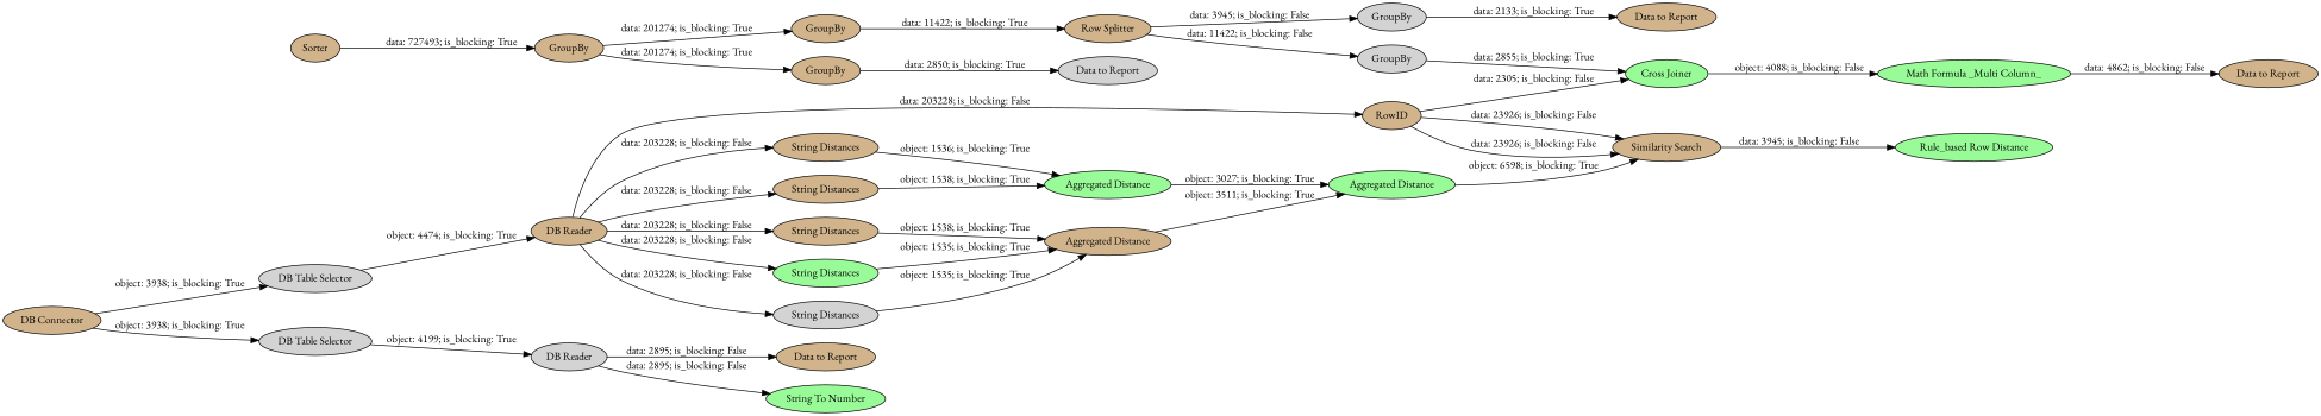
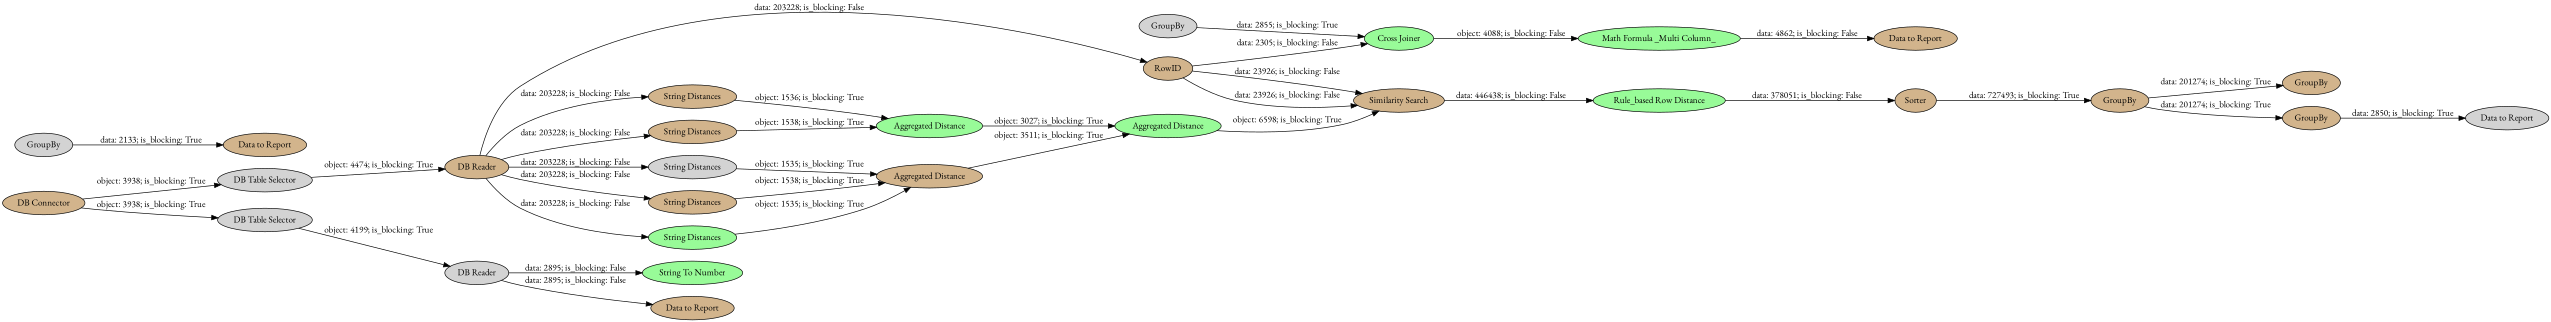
  digraph {
    fontname="EB Garamond"
    rankdir=LR
    node [fillcolor=tan fontname="EB Garamond" style=filled]
    edge [fontname="EB Garamond"]
    n1 [label=GroupBy]
-   n2 [label="Row Splitter"]
    n3 [fillcolor=lightgrey label=GroupBy]
    n4 [fillcolor=lightgrey label=GroupBy]
    n5 [label=GroupBy]
    n6 [label=GroupBy]
    n7 [fillcolor=lightgrey label="Data to Report"]
    n8 [fillcolor=palegreen label="Cross Joiner"]
    n9 [label="Data to Report"]
    n10 [fillcolor=palegreen label="Rule_based Row Distance"]
    n11 [label=Sorter]
    n12 [fillcolor=palegreen label="String To Number"]
    n13 [fillcolor=palegreen label="Math Formula _Multi Column_"]
    n14 [fillcolor=palegreen label="String Distances"]
    n15 [label="Aggregated Distance"]
    n16 [fillcolor=palegreen label="Aggregated Distance"]
    n17 [label="Data to Report"]
    n18 [label=RowID]
    n19 [label="Similarity Search"]
    n20 [label="String Distances"]
    n21 [fillcolor=lightgrey label="String Distances"]
    n22 [fillcolor=palegreen label="Aggregated Distance"]
    n23 [label="String Distances"]
    n24 [label="String Distances"]
    n25 [label="Data to Report"]
    n26 [fillcolor=lightgrey label="DB Table Selector"]
    n27 [label="DB Reader"]
    n28 [fillcolor=lightgrey label="DB Reader"]
    n29 [fillcolor=lightgrey label="DB Table Selector"]
    n30 [label="DB Connector"]
-   n1 -> n2 [label="data: 11422; is_blocking: True"]
-   n2 -> n3 [label="data: 11422; is_blocking: False"]
-   n2 -> n4 [label="data: 3945; is_blocking: False"]
    n3 -> n8 [label="data: 2855; is_blocking: True"]
    n4 -> n9 [label="data: 2133; is_blocking: True"]
    n5 -> n1 [label="data: 201274; is_blocking: True"]
    n5 -> n6 [label="data: 201274; is_blocking: True"]
    n6 -> n7 [label="data: 2850; is_blocking: True"]
    n8 -> n13 [label="object: 4088; is_blocking: False"]
+   n10 -> n11 [label="data: 378051; is_blocking: False"]
    n11 -> n5 [label="data: 727493; is_blocking: True"]
    n13 -> n17 [label="data: 4862; is_blocking: False"]
    n14 -> n15 [label="object: 1535; is_blocking: True"]
    n15 -> n16 [label="object: 3511; is_blocking: True"]
    n16 -> n19 [label="object: 6598; is_blocking: True"]
    n18 -> n8 [label="data: 2305; is_blocking: False"]
    n18 -> n19 [label="data: 23926; is_blocking: False"]
    n18 -> n19 [label="data: 23926; is_blocking: False"]
-   n19 -> n10 [label="data: 3945; is_blocking: False"]
+   n19 -> n10 [label="data: 446438; is_blocking: False"]
    n20 -> n15 [label="object: 1538; is_blocking: True"]
    n21 -> n15 [label="object: 1535; is_blocking: True"]
    n22 -> n16 [label="object: 3027; is_blocking: True"]
    n23 -> n22 [label="object: 1538; is_blocking: True"]
    n24 -> n22 [label="object: 1536; is_blocking: True"]
    n26 -> n27 [label="object: 4474; is_blocking: True"]
    n27 -> n14 [label="data: 203228; is_blocking: False"]
    n27 -> n18 [label="data: 203228; is_blocking: False"]
    n27 -> n20 [label="data: 203228; is_blocking: False"]
    n27 -> n21 [label="data: 203228; is_blocking: False"]
    n27 -> n23 [label="data: 203228; is_blocking: False"]
    n27 -> n24 [label="data: 203228; is_blocking: False"]
    n28 -> n12 [label="data: 2895; is_blocking: False"]
    n28 -> n25 [label="data: 2895; is_blocking: False"]
    n29 -> n28 [label="object: 4199; is_blocking: True"]
    n30 -> n26 [label="object: 3938; is_blocking: True"]
    n30 -> n29 [label="object: 3938; is_blocking: True"]
  }
